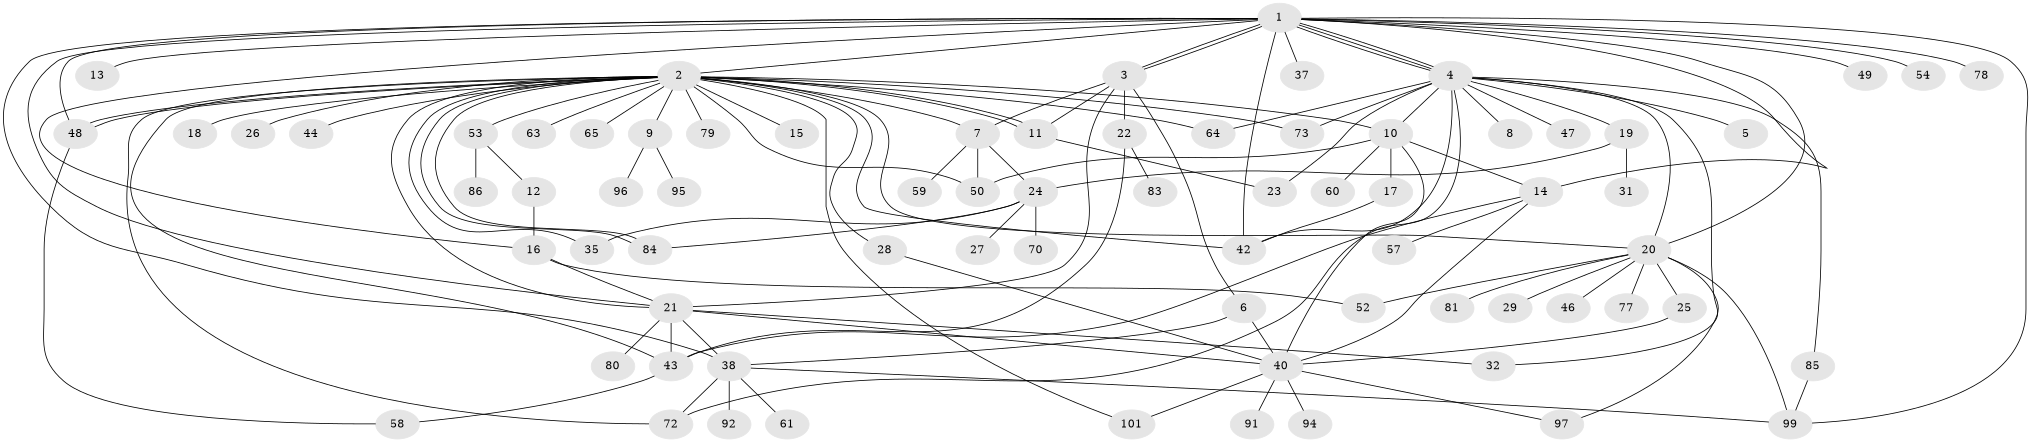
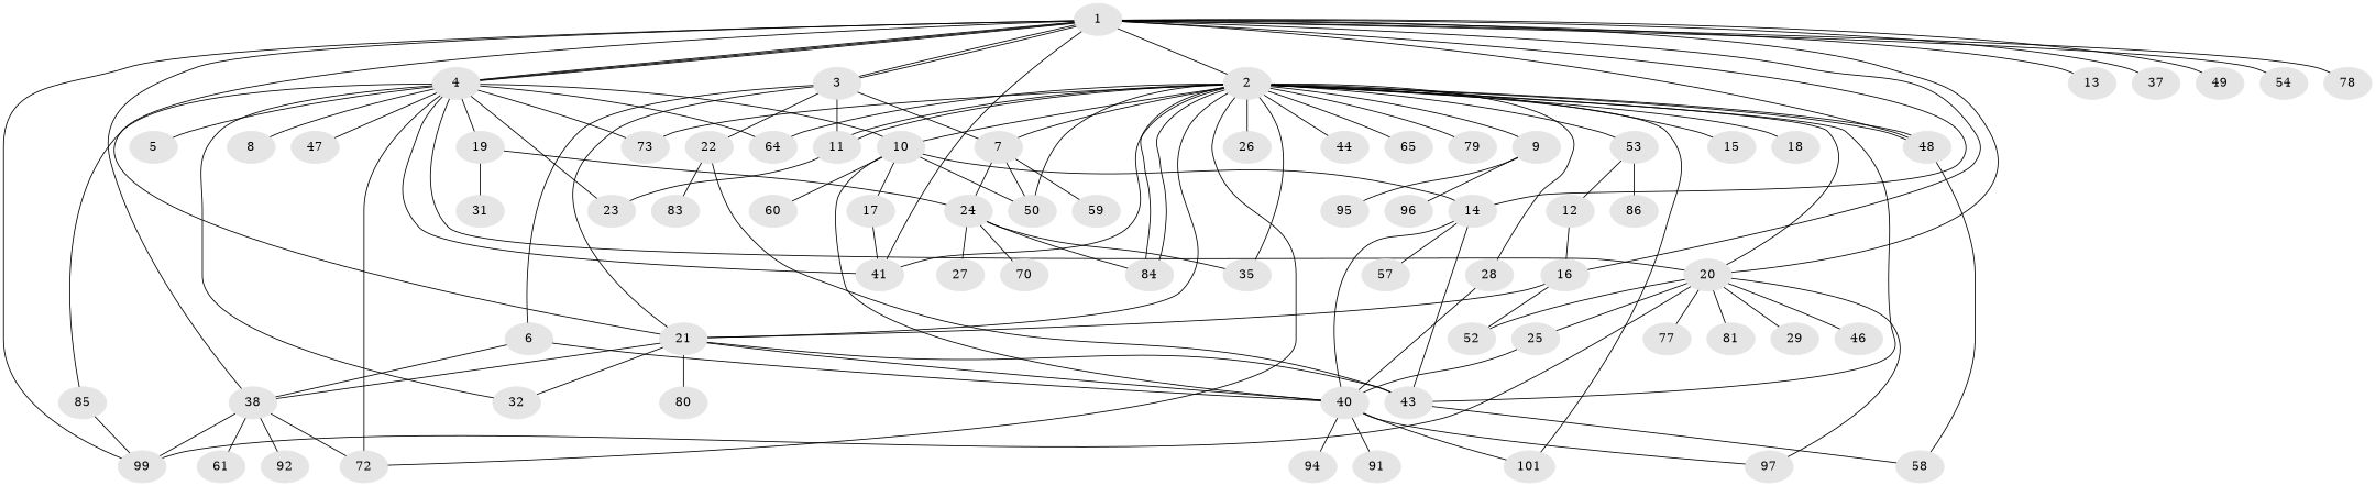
  graph {
    node [color=gray90 style=filled]
    1 [super="+41"]
    2 [super="+62"]
    3 [super="+74"]
    4 [super="+33"]
    13
    14 [super="+66"]
    16 [super="+56"]
    20 [super="+67"]
    21 [super="+75"]
    37
    38 [super="+45"]
-   42 [super="+93"]
+   42 [super="+93" label=41]
    48 [super="+89"]
    49
    54
    78
    99
    7 [super="+39"]
    9 [super="+98"]
    10 [super="+68"]
    11 [super="+30"]
    15
    18
    26 [super="+82"]
    28
    35
    43 [super="+88"]
    44
    50 [super="+76"]
    53 [super="+71"]
-   63
    64
    65
    72 [super="+90"]
    73
    79
    84
    101
    6
    22
    5
    8
    19 [super="+34"]
    23
    32 [super="+87"]
    47
    85
    40 [super="+55"]
    57
    52
    25
    29
    46
    77
    81
    97
    80
    61
    92
    58
    24 [super="+36"]
    59
    95
    96
    17
    60
    12
    86
    83
    31
    91
    94
    27
    70
    1 -- 2
    1 -- 3
    1 -- 3
    1 -- 4
    1 -- 4
    1 -- 4
    1 -- 13
    1 -- 14
    1 -- 16
    1 -- 20
    1 -- 21
    1 -- 37
    1 -- 38 [weight=2]
    1 -- 42
    1 -- 48
    1 -- 49
    1 -- 54
    1 -- 78
    1 -- 99
    2 -- 20
    2 -- 21
    2 -- 42
    2 -- 48
    2 -- 48
    2 -- 7 [weight=2]
    2 -- 9
    2 -- 10
    2 -- 11
    2 -- 11
    2 -- 15
    2 -- 18
    2 -- 26
    2 -- 28
    2 -- 35
    2 -- 43
    2 -- 44
    2 -- 50
    2 -- 53
-   2 -- 63
    2 -- 64
    2 -- 65
    2 -- 72
    2 -- 73
    2 -- 79
    2 -- 84
    2 -- 84
    2 -- 101
    3 -- 21
    3 -- 7
    3 -- 11
    3 -- 6
    3 -- 22
    4 -- 20
    4 -- 42
    4 -- 10
    4 -- 64
    4 -- 72
    4 -- 73
    4 -- 5
    4 -- 8
    4 -- 19
    4 -- 23
    4 -- 32
    4 -- 47
    4 -- 85
    14 -- 43
    14 -- 40
    14 -- 57
    16 -- 21
    16 -- 52
    20 -- 99
    20 -- 52
    20 -- 25 [weight=2]
    20 -- 29
    20 -- 46
    20 -- 77
    20 -- 81
    20 -- 97
    21 -- 38
    21 -- 43
    21 -- 32
    21 -- 40
    21 -- 80
    38 -- 99
    38 -- 72
    38 -- 61
    38 -- 92
    48 -- 58
    7 -- 50
    7 -- 24
    7 -- 59
    9 -- 95
    9 -- 96
    10 -- 14
    10 -- 50
    10 -- 40
    10 -- 17
    10 -- 60
    11 -- 23
    28 -- 40
    43 -- 58
    53 -- 12
    53 -- 86
    6 -- 38
    6 -- 40
    22 -- 43
    22 -- 83
    19 -- 24
    19 -- 31
    85 -- 99
    40 -- 101
    40 -- 97
    40 -- 91
    40 -- 94
    25 -- 40
    24 -- 35
    24 -- 84
    24 -- 27
    24 -- 70
    17 -- 42
    12 -- 16
  }
